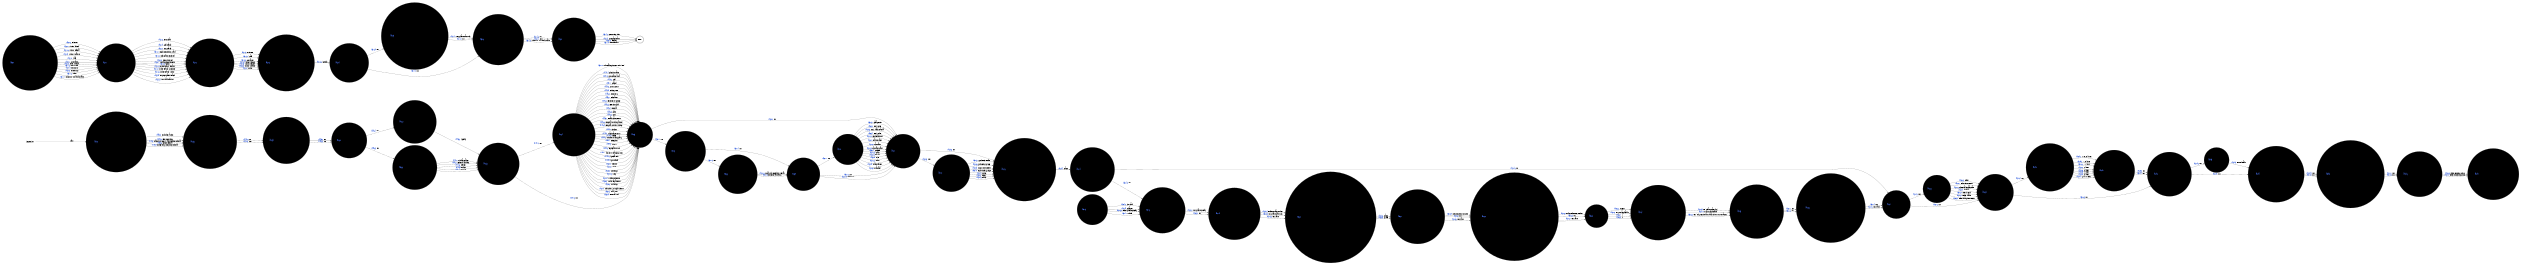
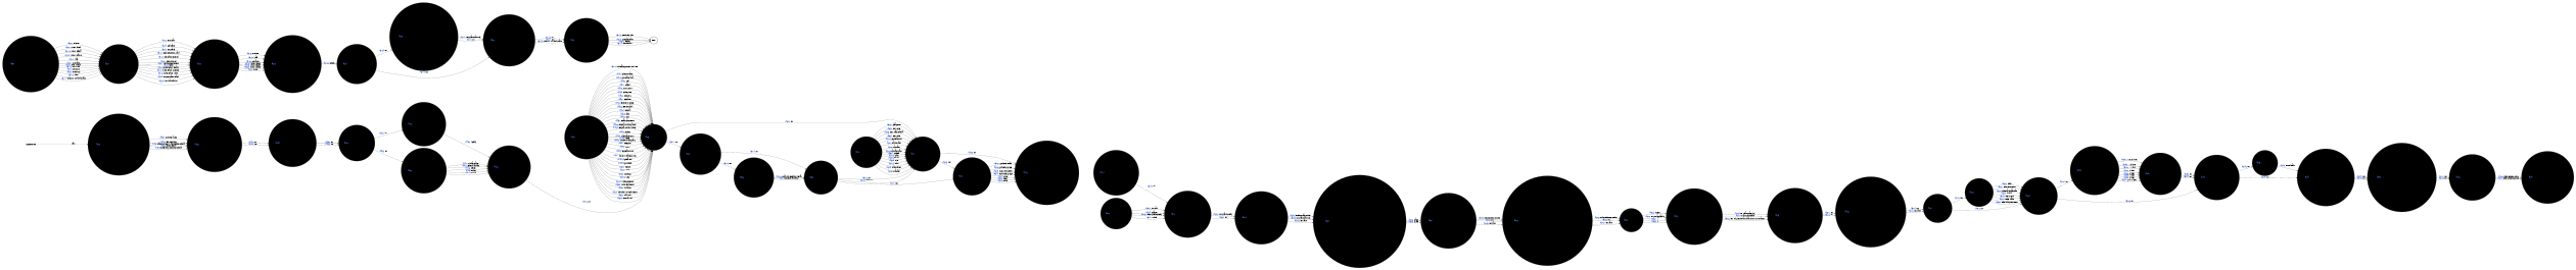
  digraph {
    rankdir=LR
    node [shape=circle color="#DDD" style=filled]
    edge [color="#DDD"]
-   START_NODE [shape=none label=START_SIM color="" style=""]
+   START_NODE [shape=none color="" style=""]
    n2 [label=< <FONT COLOR="royalblue">49257 </FONT> What was the main management outcome of this incident? >]
    n3 [label=< <FONT COLOR="royalblue">49258 </FONT> Is any member of staff facing disciplinary charges? >]
    n4 [label=< <FONT COLOR="royalblue">49259 </FONT> Is this incident associated with an assault? >]
    n5 [label=END shape=doublecircle color="" style=""]
    n6 [label=< <FONT COLOR="royalblue">49260 </FONT> Was hospitalisation required? >]
    n7 [label=< <FONT COLOR="royalblue">49261 </FONT> Describe the reason for hospitalisation >]
    n8 [label=< <FONT COLOR="royalblue">49266 </FONT> Enter description of person hospitalised >]
    n9 [label=< <FONT COLOR="royalblue">49263 </FONT> Is the location of the incident known? >]
    n10 [label=< <FONT COLOR="royalblue">49264 </FONT> What was the location of the incident? >]
    n11 [label=< <FONT COLOR="royalblue">49265 </FONT> Was a drug found? >]
    n12 [label=< <FONT COLOR="royalblue">49267 </FONT> Was the substance found analysed? >]
    n13 [label=< <FONT COLOR="royalblue">49271 </FONT> Was drug equipment found? >]
    n14 [label=< <FONT COLOR="royalblue">49268 </FONT> How was the substance analysed? >]
    n15 [label=< <FONT COLOR="royalblue">49269 </FONT> Was the substance a drug? >]
    n16 [label=< <FONT COLOR="royalblue">49272 </FONT> Describe drug equipment found >]
    n17 [label=< <FONT COLOR="royalblue">49273 </FONT> To which police station are seized drugs sent for destruction? >]
    n18 [label=< <FONT COLOR="royalblue">49270 </FONT> Describe the drug found >]
    n19 [label=< <FONT COLOR="royalblue">49274 </FONT> Was a mobile phone related item found? >]
    n20 [label=< <FONT COLOR="royalblue">49287 </FONT> Was a weapon found? >]
    n21 [label=< <FONT COLOR="royalblue">49276 </FONT> Is make of phone/sims/equipment known? >]
    n22 [label=< <FONT COLOR="royalblue">49275 </FONT> Describe the item found >]
    n23 [label=< <FONT COLOR="royalblue">49288 </FONT> Describe the weapon >]
    n24 [label=< <FONT COLOR="royalblue">49289 </FONT> Was any alcohol / hooch found? >]
    n25 [label=< <FONT COLOR="royalblue">49279 </FONT> Has phone/SIM/equipment been sent to NDTSG? >]
    n26 [label=< <FONT COLOR="royalblue">49290 </FONT> What quantity of alcohol / hooch was found? >]
    n27 [label=< <FONT COLOR="royalblue">49292 </FONT> Were any other reportable items found? >]
    n28 [label=< <FONT COLOR="royalblue">49280 </FONT> Name and grade of member of staff who has authorised for the mobile/SIM to be interrogated >]
    n29 [label=< <FONT COLOR="royalblue">49281 </FONT> Has phone/SIM/equipment been retained by police? >]
    n30 [label=< <FONT COLOR="royalblue">49282 </FONT> Has incident been referred to police for consideration under OMA or crime &amp; security act? >]
    n31 [label=< <FONT COLOR="royalblue">49283 </FONT> NDTSG priority >]
    n32 [label=< <FONT COLOR="royalblue">49284 </FONT> Has written consent been given to interrogate item? >]
    n33 [label=< <FONT COLOR="royalblue">49285 </FONT> Is the incident subject to an internal investigation? >]
    n34 [label=< <FONT COLOR="royalblue">49286 </FONT> Have items been returned? please specify who to in comments field? >]
    n35 [label=< <FONT COLOR="royalblue">49291 </FONT> Was any distilling equipment found? >]
    n36 [label=< <FONT COLOR="royalblue">49293 </FONT> Describe the item >]
    n37 [label=< <FONT COLOR="royalblue">49294 </FONT> Is the method of entry into the establishment known? >]
    n38 [label=< <FONT COLOR="royalblue">49295 </FONT> Was a visitor suspected of involvement and arrested by the police? >]
    n39 [label=< <FONT COLOR="royalblue">49296 </FONT> Describe circumstances of visitors arrest >]
    n40 [label=< <FONT COLOR="royalblue">49297 </FONT> To which police station was the visitor taken to? >]
    n41 [label=< <FONT COLOR="royalblue">49300 </FONT> Describe the method of entry into the establishment >]
    n42 [label=< <FONT COLOR="royalblue">49301 </FONT> Describe how the item was found >]
    n43 [label=< <FONT COLOR="royalblue">49302 </FONT> If found in possession, whose was it found in >]
    n44 [label=< <FONT COLOR="royalblue">49303 </FONT> If an item was found on a person, where was it found? >]
    n45 [label=< <FONT COLOR="royalblue">49304 </FONT> Is the item heavily contaminated? >]
    n46 [label=< <FONT COLOR="royalblue">49305 </FONT> If the item is heavily contaminated, is interrogation still required? >]
    n47 [label=< <FONT COLOR="royalblue">49306 </FONT> Were the items obtained on temporary release? >]
    n48 [label=< <FONT COLOR="royalblue">49307 </FONT> Describe the type of temporary release >]
    START_NODE -> n2 [label=start color=""]
    n2 -> n3 [label=< <FONT COLOR="royalblue">194955 </FONT> No further action >]
    n2 -> n3 [label=< <FONT COLOR="royalblue">194956 </FONT> IEP regression >]
    n2 -> n3 [label=< <FONT COLOR="royalblue">194957 </FONT> Placed on report ./ adjudication referral >]
    n2 -> n3 [label=< <FONT COLOR="royalblue">194958 </FONT> Police referral >]
    n2 -> n3 [label=< <FONT COLOR="royalblue">194959 </FONT> Police and prosecution referral >]
    n3 -> n4 [label=< <FONT COLOR="royalblue">194960 </FONT> No >]
    n3 -> n4 [label=< <FONT COLOR="royalblue">194961 </FONT> Yes >]
    n4 -> n6 [label=< <FONT COLOR="royalblue">194962 </FONT> No >]
    n4 -> n6 [label=< <FONT COLOR="royalblue">194963 </FONT> Yes >]
    n6 -> n7 [label=< <FONT COLOR="royalblue">194964 </FONT> Yes >]
    n6 -> n8 [label=< <FONT COLOR="royalblue">194965 </FONT> No >]
    n7 -> n9 [label=< <FONT COLOR="royalblue">194966 </FONT> Specify >]
    n8 -> n9 [label=< <FONT COLOR="royalblue">194967 </FONT> External civilians >]
    n8 -> n9 [label=< <FONT COLOR="royalblue">194968 </FONT> Officer >]
    n8 -> n9 [label=< <FONT COLOR="royalblue">194969 </FONT> Police >]
    n8 -> n9 [label=< <FONT COLOR="royalblue">194970 </FONT> Prisoner >]
    n8 -> n9 [label=< <FONT COLOR="royalblue">194971 </FONT> Civilian grades >]
-   n9 -> n10 [label=< <FONT COLOR="royalblue">194972 </FONT> Yes >]
    n9 -> n11 [label=< <FONT COLOR="royalblue">194973 </FONT> No >]
    n10 -> n11 [label=< <FONT COLOR="royalblue">194974 </FONT> Administration >]
    n10 -> n11 [label=< <FONT COLOR="royalblue">194975 </FONT> Association area >]
    n10 -> n11 [label=< <FONT COLOR="royalblue">194976 </FONT> Cell >]
    n10 -> n11 [label=< <FONT COLOR="royalblue">194977 </FONT> Chapel >]
    n10 -> n11 [label=< <FONT COLOR="royalblue">194978 </FONT> Crown court >]
    n10 -> n11 [label=< <FONT COLOR="royalblue">194979 </FONT> Dining room >]
    n10 -> n11 [label=< <FONT COLOR="royalblue">194980 </FONT> Dormitory >]
    n10 -> n11 [label=< <FONT COLOR="royalblue">194981 </FONT> Education >]
    n10 -> n11 [label=< <FONT COLOR="royalblue">194982 </FONT> Elsewhere (specify) >]
    n10 -> n11 [label=< <FONT COLOR="royalblue">194983 </FONT> Exercise yard >]
    n10 -> n11 [label=< <FONT COLOR="royalblue">194984 </FONT> Funeral >]
    n10 -> n11 [label=< <FONT COLOR="royalblue">194985 </FONT> Gate >]
    n10 -> n11 [label=< <FONT COLOR="royalblue">194986 </FONT> Gym >]
    n10 -> n11 [label=< <FONT COLOR="royalblue">194987 </FONT> Health care centre >]
    n10 -> n11 [label=< <FONT COLOR="royalblue">194988 </FONT> Hospital outside (patient) >]
    n10 -> n11 [label=< <FONT COLOR="royalblue">194989 </FONT> Hospital outside (visiting) >]
    n10 -> n11 [label=< <FONT COLOR="royalblue">194990 </FONT> Kitchen >]
    n10 -> n11 [label=< <FONT COLOR="royalblue">194991 </FONT> Magistrates court >]
    n10 -> n11 [label=< <FONT COLOR="royalblue">194992 </FONT> Office >]
    n10 -> n11 [label=< <FONT COLOR="royalblue">194993 </FONT> Outside working party >]
    n10 -> n11 [label=< <FONT COLOR="royalblue">194994 </FONT> Reception >]
    n10 -> n11 [label=< <FONT COLOR="royalblue">194995 </FONT> Recess >]
    n10 -> n11 [label=< <FONT COLOR="royalblue">194996 </FONT> Segregation unit >]
    n10 -> n11 [label=< <FONT COLOR="royalblue">194997 </FONT> Showers / changing room >]
    n10 -> n11 [label=< <FONT COLOR="royalblue">194998 </FONT> Special unit >]
    n10 -> n11 [label=< <FONT COLOR="royalblue">194999 </FONT> Sports field >]
    n10 -> n11 [label=< <FONT COLOR="royalblue">195000 </FONT> Vehicle >]
    n10 -> n11 [label=< <FONT COLOR="royalblue">195001 </FONT> Visits >]
    n10 -> n11 [label=< <FONT COLOR="royalblue">195002 </FONT> Weddings >]
    n10 -> n11 [label=< <FONT COLOR="royalblue">195003 </FONT> Wing >]
    n10 -> n11 [label=< <FONT COLOR="royalblue">195004 </FONT> Within perimeter >]
    n10 -> n11 [label=< <FONT COLOR="royalblue">195005 </FONT> Works department >]
    n10 -> n11 [label=< <FONT COLOR="royalblue">195006 </FONT> Workshop >]
    n10 -> n11 [label=< <FONT COLOR="royalblue">195007 </FONT> Induction / 1st night centre >]
    n10 -> n11 [label=< <FONT COLOR="royalblue">195008 </FONT> Mail room >]
    n10 -> n11 [label=< <FONT COLOR="royalblue">195009 </FONT> External roof >]
    n10 -> n11 [label=< <FONT COLOR="royalblue">195010 </FONT> Vulnerable prisoners unit (VPU) >]
    n11 -> n12 [label=< <FONT COLOR="royalblue">195011 </FONT> Yes >]
    n11 -> n13 [label=< <FONT COLOR="royalblue">195012 </FONT> No >]
    n12 -> n14 [label=< <FONT COLOR="royalblue">195013 </FONT> Yes >]
    n12 -> n15 [label=< <FONT COLOR="royalblue">195014 </FONT> No >]
    n13 -> n16 [label=< <FONT COLOR="royalblue">195035 </FONT> Yes >]
    n13 -> n17 [label=< <FONT COLOR="royalblue">195036 </FONT> No >]
    n14 -> n15 [label=< <FONT COLOR="royalblue">195015 </FONT> Forensic laboratory >]
    n14 -> n15 [label=< <FONT COLOR="royalblue">195016 </FONT> Local with BDH kit or similar >]
    n15 -> n13 [label=< <FONT COLOR="royalblue">195018 </FONT> No >]
    n15 -> n13 [label=< <FONT COLOR="royalblue">195019 </FONT> Unknown >]
-   n15 -> n18 [label=< <FONT COLOR="royalblue">195017 </FONT> Yes >]
+   n15 -> n16 [label=< <FONT COLOR="royalblue">195017 </FONT> Yes >]
    n16 -> n17 [label=< <FONT COLOR="royalblue">195037 </FONT> Authentic needle >]
    n16 -> n17 [label=< <FONT COLOR="royalblue">195038 </FONT> Authentic syringe >]
    n16 -> n17 [label=< <FONT COLOR="royalblue">195039 </FONT> Improvised needle >]
    n16 -> n17 [label=< <FONT COLOR="royalblue">195040 </FONT> Improvised syringe >]
    n16 -> n17 [label=< <FONT COLOR="royalblue">195041 </FONT> Other >]
    n16 -> n17 [label=< <FONT COLOR="royalblue">195042 </FONT> Pipe(s) >]
    n16 -> n17 [label=< <FONT COLOR="royalblue">195043 </FONT> Roach >]
-   n17 -> n19 [label=< <FONT COLOR="royalblue">195044 </FONT> Name >]
    n18 -> n13 [label=< <FONT COLOR="royalblue">195020 </FONT> Amphetamines >]
    n18 -> n13 [label=< <FONT COLOR="royalblue">195021 </FONT> Barbiturates >]
    n18 -> n13 [label=< <FONT COLOR="royalblue">195022 </FONT> Cannabis >]
    n18 -> n13 [label=< <FONT COLOR="royalblue">195023 </FONT> Cannabis plant >]
    n18 -> n13 [label=< <FONT COLOR="royalblue">195024 </FONT> Cocaine >]
    n18 -> n13 [label=< <FONT COLOR="royalblue">195025 </FONT> Crack >]
    n18 -> n13 [label=< <FONT COLOR="royalblue">195026 </FONT> Heroin >]
    n18 -> n13 [label=< <FONT COLOR="royalblue">195027 </FONT> LSD >]
    n18 -> n13 [label=< <FONT COLOR="royalblue">195028 </FONT> Other >]
    n18 -> n13 [label=< <FONT COLOR="royalblue">195029 </FONT> Tranquilisers >]
    n18 -> n13 [label=< <FONT COLOR="royalblue">195030 </FONT> Tramadol >]
    n18 -> n13 [label=< <FONT COLOR="royalblue">195031 </FONT> Gabapentin >]
    n18 -> n13 [label=< <FONT COLOR="royalblue">195032 </FONT> NPS: spice >]
    n18 -> n13 [label=< <FONT COLOR="royalblue">195033 </FONT> NPS: black mamba >]
    n18 -> n13 [label=< <FONT COLOR="royalblue">195034 </FONT> NPS: other >]
-   n19 -> n20 [label=< <FONT COLOR="royalblue">195046 </FONT> No >]
    n19 -> n21 [label=< <FONT COLOR="royalblue">195045 </FONT> Yes >]
    n20 -> n23 [label=< <FONT COLOR="royalblue">195075 </FONT> Yes >]
    n20 -> n24 [label=< <FONT COLOR="royalblue">195076 </FONT> No >]
    n21 -> n25 [label=< <FONT COLOR="royalblue">195051 </FONT> Yes (please specify) >]
    n21 -> n25 [label=< <FONT COLOR="royalblue">195052 </FONT> No >]
    n22 -> n21 [label=< <FONT COLOR="royalblue">195047 </FONT> Mobile >]
    n22 -> n21 [label=< <FONT COLOR="royalblue">195048 </FONT> SIM card >]
    n22 -> n21 [label=< <FONT COLOR="royalblue">195049 </FONT> Charger >]
    n22 -> n21 [label=< <FONT COLOR="royalblue">195050 </FONT> Other (please specify) >]
    n23 -> n24 [label=< <FONT COLOR="royalblue">195077 </FONT> Blunt instrument >]
    n23 -> n24 [label=< <FONT COLOR="royalblue">195078 </FONT> Chemical incapacitant >]
    n23 -> n24 [label=< <FONT COLOR="royalblue">195079 </FONT> Firearm >]
    n23 -> n24 [label=< <FONT COLOR="royalblue">195080 </FONT> Item in sock >]
    n23 -> n24 [label=< <FONT COLOR="royalblue">195081 </FONT> Knife / blade >]
    n23 -> n24 [label=< <FONT COLOR="royalblue">195082 </FONT> Other sharp instrument >]
    n23 -> n24 [label=< <FONT COLOR="royalblue">195083 </FONT> Other >]
    n24 -> n26 [label=< <FONT COLOR="royalblue">195084 </FONT> Yes >]
    n24 -> n27 [label=< <FONT COLOR="royalblue">195085 </FONT> No >]
    n25 -> n28 [label=< <FONT COLOR="royalblue">195053 </FONT> Yes: date >]
    n25 -> n28 [label=< <FONT COLOR="royalblue">195054 </FONT> Evidence bag number >]
    n25 -> n28 [label=< <FONT COLOR="royalblue">195055 </FONT> No: please state why >]
    n26 -> n35 [label=< <FONT COLOR="royalblue">195086 </FONT> &lt; 1 litre >]
    n26 -> n35 [label=< <FONT COLOR="royalblue">195087 </FONT> 2 litres >]
    n26 -> n35 [label=< <FONT COLOR="royalblue">195088 </FONT> 3 litres >]
    n26 -> n35 [label=< <FONT COLOR="royalblue">195089 </FONT> 4 litres >]
    n26 -> n35 [label=< <FONT COLOR="royalblue">195090 </FONT> 5 litres >]
    n26 -> n35 [label=< <FONT COLOR="royalblue">195091 </FONT> 6 to 10 litres >]
    n26 -> n35 [label=< <FONT COLOR="royalblue">195092 </FONT> 11 to 20 litres >]
    n26 -> n35 [label=< <FONT COLOR="royalblue">195093 </FONT> &gt; 20 litres >]
    n27 -> n36 [label=< <FONT COLOR="royalblue">195096 </FONT> Yes >]
    n27 -> n37 [label=< <FONT COLOR="royalblue">195097 </FONT> No >]
    n28 -> n29 [label=< <FONT COLOR="royalblue">195056 </FONT> Name >]
    n28 -> n29 [label=< <FONT COLOR="royalblue">195057 </FONT> Grade >]
    n29 -> n30 [label=< <FONT COLOR="royalblue">195058 </FONT> Yes: date >]
    n29 -> n30 [label=< <FONT COLOR="royalblue">195059 </FONT> Police incident number >]
    n29 -> n30 [label=< <FONT COLOR="royalblue">195060 </FONT> No >]
    n30 -> n31 [label=< <FONT COLOR="royalblue">195061 </FONT> Yes: date >]
    n30 -> n31 [label=< <FONT COLOR="royalblue">195062 </FONT> Police reference number >]
    n30 -> n31 [label=< <FONT COLOR="royalblue">195063 </FONT> No >]
    n31 -> n32 [label=< <FONT COLOR="royalblue">195064 </FONT> 1 >]
    n31 -> n32 [label=< <FONT COLOR="royalblue">195065 </FONT> 2 >]
    n31 -> n32 [label=< <FONT COLOR="royalblue">195066 </FONT> Urgent >]
    n31 -> n32 [label=< <FONT COLOR="royalblue">195067 </FONT> N/A not applicable >]
    n32 -> n33 [label=< <FONT COLOR="royalblue">195068 </FONT> Yes (only required for staff, visitors or contractors) >]
    n32 -> n33 [label=< <FONT COLOR="royalblue">195069 </FONT> No (please state why) >]
    n32 -> n33 [label=< <FONT COLOR="royalblue">195070 </FONT> N/A not applicable >]
    n33 -> n34 [label=< <FONT COLOR="royalblue">195071 </FONT> No >]
    n33 -> n34 [label=< <FONT COLOR="royalblue">195072 </FONT> Yes >]
    n34 -> n20 [label=< <FONT COLOR="royalblue">195073 </FONT> Yes (date) >]
    n34 -> n20 [label=< <FONT COLOR="royalblue">195074 </FONT> No >]
    n35 -> n27 [label=< <FONT COLOR="royalblue">195094 </FONT> Yes >]
    n35 -> n27 [label=< <FONT COLOR="royalblue">195095 </FONT> No >]
    n36 -> n37 [label=< <FONT COLOR="royalblue">195098 </FONT> Enter details >]
    n37 -> n38 [label=< <FONT COLOR="royalblue">195099 </FONT> Yes >]
    n37 -> n38 [label=< <FONT COLOR="royalblue">195100 </FONT> No >]
    n38 -> n39 [label=< <FONT COLOR="royalblue">195101 </FONT> Yes >]
    n38 -> n39 [label=< <FONT COLOR="royalblue">195102 </FONT> No >]
    n39 -> n40 [label=< <FONT COLOR="royalblue">195103 </FONT> After entering prison >]
    n39 -> n40 [label=< <FONT COLOR="royalblue">195104 </FONT> Before entering prison >]
    n41 -> n42 [label=< <FONT COLOR="royalblue">195106 </FONT> Prisoner >]
    n41 -> n42 [label=< <FONT COLOR="royalblue">195107 </FONT> Visitor (friend) >]
    n41 -> n42 [label=< <FONT COLOR="royalblue">195108 </FONT> Visitor (official) >]
    n41 -> n42 [label=< <FONT COLOR="royalblue">195109 </FONT> Visitor (relative) >]
    n41 -> n42 [label=< <FONT COLOR="royalblue">195110 </FONT> Staff >]
    n41 -> n42 [label=< <FONT COLOR="royalblue">195111 </FONT> Contractor >]
    n41 -> n42 [label=< <FONT COLOR="royalblue">195112 </FONT> Post (rule 39) >]
    n41 -> n42 [label=< <FONT COLOR="royalblue">195113 </FONT> Post (other) >]
    n41 -> n42 [label=< <FONT COLOR="royalblue">195114 </FONT> Thrown in >]
    n41 -> n42 [label=< <FONT COLOR="royalblue">195115 </FONT> Drone/UAV >]
    n41 -> n42 [label=< <FONT COLOR="royalblue">195116 </FONT> Other >]
    n41 -> n42 [label=< <FONT COLOR="royalblue">195117 </FONT> Unknown / not attributable >]
    n42 -> n43 [label=< <FONT COLOR="royalblue">195118 </FONT> Boss chair >]
    n42 -> n43 [label=< <FONT COLOR="royalblue">195119 </FONT> Cell search >]
    n42 -> n43 [label=< <FONT COLOR="royalblue">195120 </FONT> Dog search >]
    n42 -> n43 [label=< <FONT COLOR="royalblue">195121 </FONT> High intensitivity wand >]
    n42 -> n43 [label=< <FONT COLOR="royalblue">195122 </FONT> Information received >]
    n42 -> n43 [label=< <FONT COLOR="royalblue">195123 </FONT> Item observed >]
    n42 -> n43 [label=< <FONT COLOR="royalblue">195124 </FONT> Mobile phone detector >]
    n42 -> n43 [label=< <FONT COLOR="royalblue">195125 </FONT> Other >]
    n42 -> n43 [label=< <FONT COLOR="royalblue">195126 </FONT> Other search (inmate) >]
    n42 -> n43 [label=< <FONT COLOR="royalblue">195127 </FONT> Other search (premises) >]
    n42 -> n43 [label=< <FONT COLOR="royalblue">195128 </FONT> Other search (visitor) >]
    n42 -> n43 [label=< <FONT COLOR="royalblue">195129 </FONT> Pre-occupation search >]
    n42 -> n43 [label=< <FONT COLOR="royalblue">195130 </FONT> Unusual behaviour >]
    n43 -> n44 [label=< <FONT COLOR="royalblue">195131 </FONT> Prisoner >]
    n43 -> n44 [label=< <FONT COLOR="royalblue">195132 </FONT> Staff >]
    n43 -> n44 [label=< <FONT COLOR="royalblue">195133 </FONT> Contractor >]
    n43 -> n44 [label=< <FONT COLOR="royalblue">195134 </FONT> Visitor (friend) >]
    n43 -> n44 [label=< <FONT COLOR="royalblue">195135 </FONT> Visitor (official) >]
    n43 -> n44 [label=< <FONT COLOR="royalblue">195136 </FONT> Visitor (relative) >]
    n43 -> n44 [label=< <FONT COLOR="royalblue">195137 </FONT> Other >]
    n44 -> n45 [label=< <FONT COLOR="royalblue">195138 </FONT> Specify >]
    n45 -> n46 [label=< <FONT COLOR="royalblue">195139 </FONT> Yes >]
    n45 -> n47 [label=< <FONT COLOR="royalblue">195140 </FONT> No >]
    n46 -> n47 [label=< <FONT COLOR="royalblue">195141 </FONT> Yes; please state why >]
    n46 -> n47 [label=< <FONT COLOR="royalblue">195142 </FONT> No >]
    n47 -> n48 [label=< <FONT COLOR="royalblue">195143 </FONT> Yes >]
    n47 -> n48 [label=< <FONT COLOR="royalblue">195144 </FONT> No >]
    n47 -> n48 [label=< <FONT COLOR="royalblue">195145 </FONT> Unknown / not attributable >]
    n48 -> n5 [label=< <FONT COLOR="royalblue">195146 </FONT> Community visit >]
    n48 -> n5 [label=< <FONT COLOR="royalblue">195147 </FONT> Compassionate >]
    n48 -> n5 [label=< <FONT COLOR="royalblue">195148 </FONT> Facility >]
    n48 -> n5 [label=< <FONT COLOR="royalblue">195149 </FONT> Resettlement >]
  }
